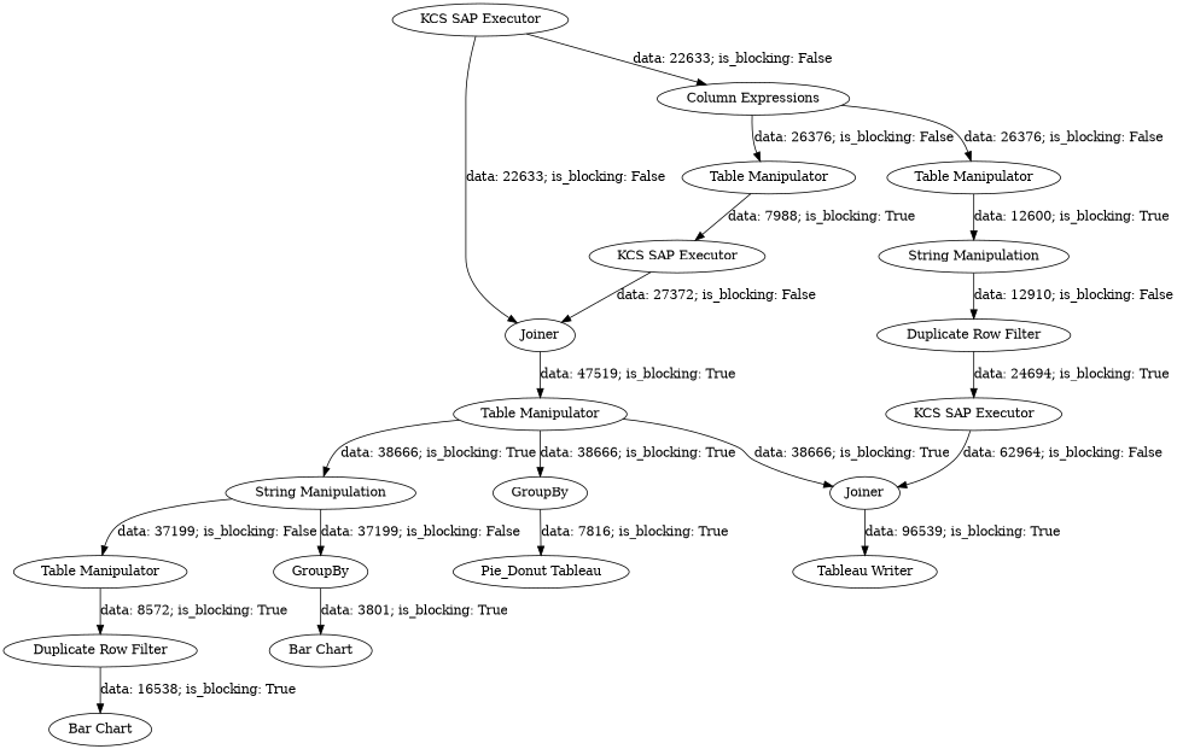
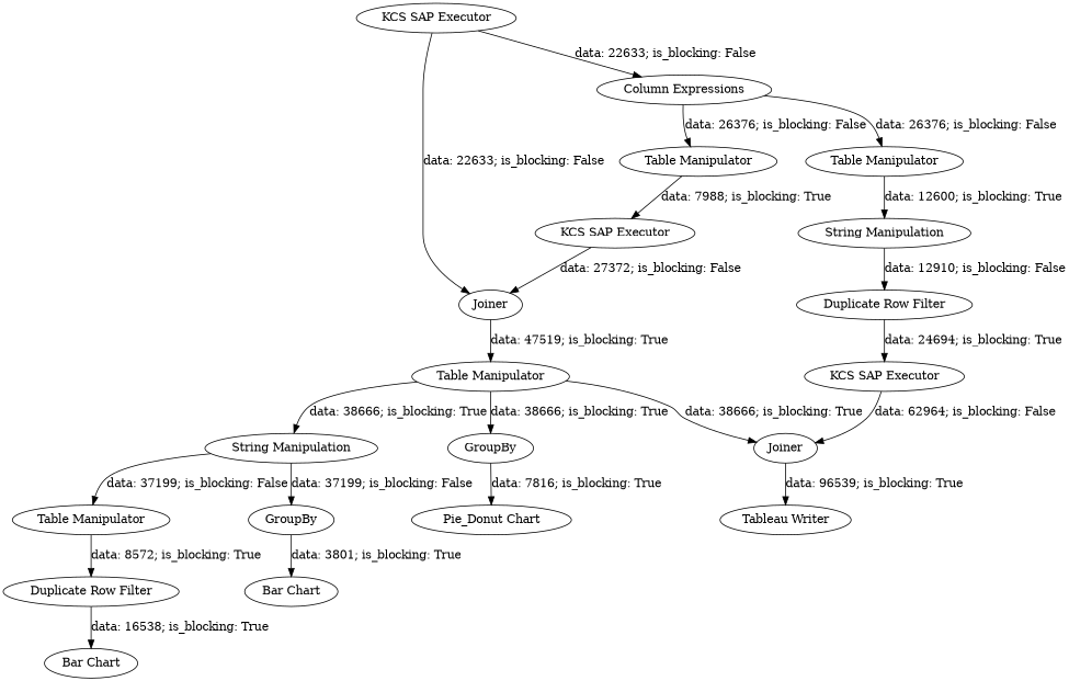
  digraph {
    rankdir=TB
    n1 [label="Bar Chart"]
    n2 [label="KCS SAP Executor"]
    n3 [label=Joiner]
    n4 [label="Table Manipulator"]
-   n5 [label="Pie_Donut Tableau"]
+   n5 [label="Pie_Donut Chart"]
    n6 [label="String Manipulation"]
    n7 [label="Table Manipulator"]
    n8 [label=GroupBy]
    n9 [label="Column Expressions"]
    n10 [label="Table Manipulator"]
    n11 [label="Table Manipulator"]
    n12 [label="Tableau Writer"]
    n13 [label="Duplicate Row Filter"]
    n14 [label="Bar Chart"]
    n15 [label=GroupBy]
    n16 [label="String Manipulation"]
    n17 [label="Duplicate Row Filter"]
    n18 [label="KCS SAP Executor"]
    n19 [label=Joiner]
    n20 [label="KCS SAP Executor"]
    n2 -> n3 [label="data: 27372; is_blocking: False"]
    n3 -> n4 [label="data: 47519; is_blocking: True"]
    n4 -> n6 [label="data: 38666; is_blocking: True"]
    n4 -> n15 [label="data: 38666; is_blocking: True"]
    n4 -> n19 [label="data: 38666; is_blocking: True"]
    n6 -> n7 [label="data: 37199; is_blocking: False"]
    n6 -> n8 [label="data: 37199; is_blocking: False"]
    n7 -> n13 [label="data: 8572; is_blocking: True"]
    n8 -> n1 [label="data: 3801; is_blocking: True"]
    n9 -> n10 [label="data: 26376; is_blocking: False"]
    n9 -> n11 [label="data: 26376; is_blocking: False"]
    n10 -> n2 [label="data: 7988; is_blocking: True"]
    n11 -> n16 [label="data: 12600; is_blocking: True"]
    n13 -> n14 [label="data: 16538; is_blocking: True"]
    n15 -> n5 [label="data: 7816; is_blocking: True"]
    n16 -> n17 [label="data: 12910; is_blocking: False"]
    n17 -> n18 [label="data: 24694; is_blocking: True"]
    n18 -> n19 [label="data: 62964; is_blocking: False"]
    n19 -> n12 [label="data: 96539; is_blocking: True"]
    n20 -> n3 [label="data: 22633; is_blocking: False"]
    n20 -> n9 [label="data: 22633; is_blocking: False"]
  }
